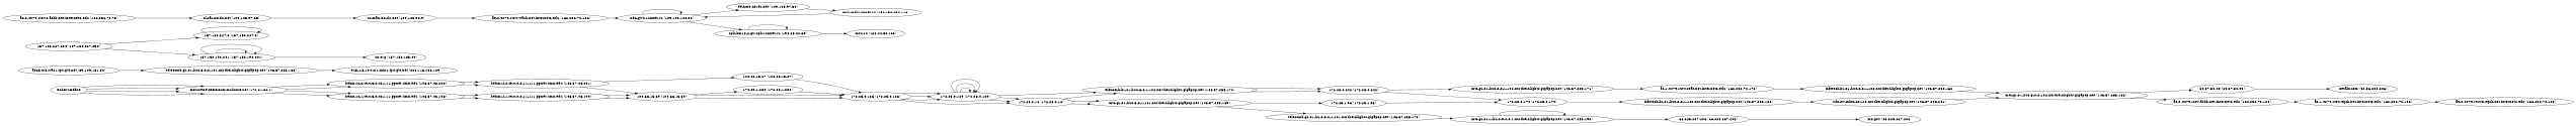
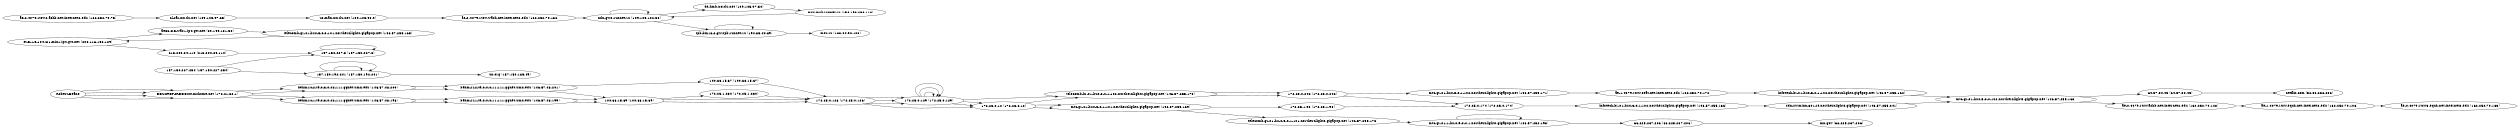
  digraph {
    rankdir=LR
    "Robert-Beane"
    "DESKTOP-IRDDO0N.mshome.net (172.21.32.1)"
    "behm-rc-2-te-0-3-0-42-111.ggnet.umn.edu (146.57.48.200)"
    "behm-rc-1-te-0-3-0-42-111.ggnet.umn.edu (146.57.48.198)"
    "behm-ri-2-te-0-0-0-11-111.ggnet.umn.edu (146.57.48.201)"
    "behm-ri-1-te-0-0-0-11-111.ggnet.umn.edu (146.57.48.199)"
    "100.66.15.69 (100.66.15.69)"
    "100.66.15.67 (100.66.15.67)"
    "172.25.1.230 (172.25.1.230)"
    "172.25.0.126 (172.25.0.126)"
    "172.25.0.10 (172.25.0.10)"
    "172.25.0.129 (172.25.0.129)"
    "telecomb-br-01-hu0-3-0-1-102.northernlights.gigapop.net (146.57.255.170)"
    "mtc-gr-01-hu0-5-0-1-101.northernlights.gigapop.net (146.57.255.169)"
    "172.25.0.242 (172.25.0.242)"
    "telecomb-gr-01-hu-0-5-0-1-101.northernlights.gigapop.net (146.57.255.173)"
    "172.25.1.98 (172.25.1.98)"
    "mtc-gr-01-hu0-5-0-1-102.northernlights.gigapop.net (146.57.255.171)"
    "172.25.0.174 (172.25.0.174)"
    "ae-1.4079.rtsw.seat.net.internet2.edu (162.252.70.172)"
    "infotech-br-01-hu0-3-0-1-102.northernlights.gigapop.net (146.57.255.166)"
    "infotech-br-01-hu0-5-0-1-102.northernlights.gigapop.net (146.57.255.162)"
    "mtc-gr-01-hu0-5-0-0-102.northernlights.gigapop.net (146.57.255.163)"
    "64.57.30.45 (64.57.30.45)"
    "ae-0.4079.rtsw.ashb.net.internet2.edu (162.252.70.128)"
    "netflix.com (52.36.238.206)"
    "ae-1.4079.rtsw.eqch.net.internet2.edu (162.252.70.106)"
    "mtc-gr-01-1-hu-0-9-0-0.1.northernlights.gigapop.net (146.57.252.193)"
    "66.225.237.206 (66.225.237.206)"
    "mn.gov (66.225.237.206)"
    "et-5-1-5-104.cr1-min1.ip4.gtt.net (208.116.156.129)"
    "ae36.cr5-was1.ip4.gtt.net (89.149.181.50)"
+   "213.200.84.110 (213.200.84.110)"
    "telecomb-gr-01-hu0-5-0-0-101.northernlights.gigapop.net (146.57.255.165)"
    "157.150.227.3 (157.150.227.3)"
    "157.150.227.254 (157.150.227.254)"
    "157.150.192.241 (157.150.192.241)"
    "un.org (157.150.185.49)"
    "sdn-sw.minn-601-re.northernlights.gigapop.net (146.57.255.241)"
    "ae-0.4079.rtsw3.eqch.net.internet2.edu (162.252.70.163)"
    "ae-2.4079.rtsw2.ashb.net.internet2.edu (162.252.70.75)"
    "nl-sar.nordu.net (109.105.97.65)"
    "us-man.nordu.net (109.105.98.9)"
    "ae-2.4079.rtsw.wash.net.internet2.edu (162.252.70.136)"
    "ndn-gw2.runnet.ru (109.105.102.58)"
    "de-hmb.nordu.net (109.105.97.50)"
    "spb-bm18-2-gw.spb.runnet.ru (194.85.40.89)"
    "msu.msk.runnet.ru (194.190.254.118)"
    "msu.ru (188.44.50.103)"
    "Robert-Beane" -> "DESKTOP-IRDDO0N.mshome.net (172.21.32.1)"
    "Robert-Beane" -> "DESKTOP-IRDDO0N.mshome.net (172.21.32.1)"
    "Robert-Beane" -> "DESKTOP-IRDDO0N.mshome.net (172.21.32.1)"
    "Robert-Beane" -> "DESKTOP-IRDDO0N.mshome.net (172.21.32.1)"
    "DESKTOP-IRDDO0N.mshome.net (172.21.32.1)" -> "behm-rc-2-te-0-3-0-42-111.ggnet.umn.edu (146.57.48.200)"
    "DESKTOP-IRDDO0N.mshome.net (172.21.32.1)" -> "behm-rc-2-te-0-3-0-42-111.ggnet.umn.edu (146.57.48.200)"
    "DESKTOP-IRDDO0N.mshome.net (172.21.32.1)" -> "behm-rc-1-te-0-3-0-42-111.ggnet.umn.edu (146.57.48.198)"
    "DESKTOP-IRDDO0N.mshome.net (172.21.32.1)" -> "behm-rc-1-te-0-3-0-42-111.ggnet.umn.edu (146.57.48.198)"
    "behm-rc-2-te-0-3-0-42-111.ggnet.umn.edu (146.57.48.200)" -> "behm-ri-2-te-0-0-0-11-111.ggnet.umn.edu (146.57.48.201)"
    "behm-rc-2-te-0-3-0-42-111.ggnet.umn.edu (146.57.48.200)" -> "behm-ri-2-te-0-0-0-11-111.ggnet.umn.edu (146.57.48.201)"
    "behm-rc-1-te-0-3-0-42-111.ggnet.umn.edu (146.57.48.198)" -> "behm-ri-1-te-0-0-0-11-111.ggnet.umn.edu (146.57.48.199)"
    "behm-rc-1-te-0-3-0-42-111.ggnet.umn.edu (146.57.48.198)" -> "behm-ri-1-te-0-0-0-11-111.ggnet.umn.edu (146.57.48.199)"
    "behm-ri-2-te-0-0-0-11-111.ggnet.umn.edu (146.57.48.201)" -> "100.66.15.69 (100.66.15.69)"
    "behm-ri-2-te-0-0-0-11-111.ggnet.umn.edu (146.57.48.201)" -> "100.66.15.67 (100.66.15.67)"
    "behm-ri-1-te-0-0-0-11-111.ggnet.umn.edu (146.57.48.199)" -> "100.66.15.69 (100.66.15.69)"
    "behm-ri-1-te-0-0-0-11-111.ggnet.umn.edu (146.57.48.199)" -> "100.66.15.69 (100.66.15.69)"
    "100.66.15.69 (100.66.15.69)" -> "172.25.1.230 (172.25.1.230)"
    "100.66.15.69 (100.66.15.69)" -> "172.25.0.126 (172.25.0.126)"
    "100.66.15.69 (100.66.15.69)" -> "172.25.0.126 (172.25.0.126)"
    "100.66.15.67 (100.66.15.67)" -> "172.25.0.126 (172.25.0.126)"
    "172.25.1.230 (172.25.1.230)" -> "172.25.0.126 (172.25.0.126)"
    "172.25.0.126 (172.25.0.126)" -> "172.25.0.10 (172.25.0.10)"
    "172.25.0.126 (172.25.0.126)" -> "172.25.0.129 (172.25.0.129)"
    "172.25.0.126 (172.25.0.126)" -> "172.25.0.129 (172.25.0.129)"
    "172.25.0.126 (172.25.0.126)" -> "172.25.0.129 (172.25.0.129)"
    "172.25.0.10 (172.25.0.10)" -> "telecomb-br-01-hu0-3-0-1-102.northernlights.gigapop.net (146.57.255.170)"
    "172.25.0.10 (172.25.0.10)" -> "mtc-gr-01-hu0-5-0-1-101.northernlights.gigapop.net (146.57.255.169)"
    "172.25.0.10 (172.25.0.10)" -> "mtc-gr-01-hu0-5-0-1-101.northernlights.gigapop.net (146.57.255.169)"
    "172.25.0.129 (172.25.0.129)" -> "172.25.0.10 (172.25.0.10)"
    "172.25.0.129 (172.25.0.129)" -> "172.25.0.10 (172.25.0.10)"
    "172.25.0.129 (172.25.0.129)" -> "172.25.0.129 (172.25.0.129)"
    "172.25.0.129 (172.25.0.129)" -> "172.25.0.129 (172.25.0.129)"
    "172.25.0.129 (172.25.0.129)" -> "172.25.0.129 (172.25.0.129)"
    "172.25.0.129 (172.25.0.129)" -> "telecomb-br-01-hu0-3-0-1-102.northernlights.gigapop.net (146.57.255.170)"
    "telecomb-br-01-hu0-3-0-1-102.northernlights.gigapop.net (146.57.255.170)" -> "172.25.0.242 (172.25.0.242)"
    "telecomb-br-01-hu0-3-0-1-102.northernlights.gigapop.net (146.57.255.170)" -> "172.25.0.242 (172.25.0.242)"
    "mtc-gr-01-hu0-5-0-1-101.northernlights.gigapop.net (146.57.255.169)" -> "telecomb-gr-01-hu-0-5-0-1-101.northernlights.gigapop.net (146.57.255.173)"
    "mtc-gr-01-hu0-5-0-1-101.northernlights.gigapop.net (146.57.255.169)" -> "172.25.1.98 (172.25.1.98)"
    "172.25.0.242 (172.25.0.242)" -> "mtc-gr-01-hu0-5-0-1-102.northernlights.gigapop.net (146.57.255.171)"
    "172.25.0.242 (172.25.0.242)" -> "172.25.0.174 (172.25.0.174)"
    "telecomb-gr-01-hu-0-5-0-1-101.northernlights.gigapop.net (146.57.255.173)" -> "mtc-gr-01-1-hu-0-9-0-0.1.northernlights.gigapop.net (146.57.252.193)"
    "172.25.1.98 (172.25.1.98)" -> "172.25.0.174 (172.25.0.174)"
    "mtc-gr-01-hu0-5-0-1-102.northernlights.gigapop.net (146.57.255.171)" -> "ae-1.4079.rtsw.seat.net.internet2.edu (162.252.70.172)"
    "172.25.0.174 (172.25.0.174)" -> "infotech-br-01-hu0-3-0-1-102.northernlights.gigapop.net (146.57.255.166)"
    "ae-1.4079.rtsw.seat.net.internet2.edu (162.252.70.172)" -> "infotech-br-01-hu0-5-0-1-102.northernlights.gigapop.net (146.57.255.162)"
    "infotech-br-01-hu0-3-0-1-102.northernlights.gigapop.net (146.57.255.166)" -> "sdn-sw.minn-601-re.northernlights.gigapop.net (146.57.255.241)"
    "infotech-br-01-hu0-5-0-1-102.northernlights.gigapop.net (146.57.255.162)" -> "mtc-gr-01-hu0-5-0-0-102.northernlights.gigapop.net (146.57.255.163)"
    "mtc-gr-01-hu0-5-0-0-102.northernlights.gigapop.net (146.57.255.163)" -> "64.57.30.45 (64.57.30.45)"
    "mtc-gr-01-hu0-5-0-0-102.northernlights.gigapop.net (146.57.255.163)" -> "ae-0.4079.rtsw.ashb.net.internet2.edu (162.252.70.128)"
    "64.57.30.45 (64.57.30.45)" -> "netflix.com (52.36.238.206)"
    "ae-0.4079.rtsw.ashb.net.internet2.edu (162.252.70.128)" -> "ae-1.4079.rtsw.eqch.net.internet2.edu (162.252.70.106)"
    "ae-1.4079.rtsw.eqch.net.internet2.edu (162.252.70.106)" -> "ae-0.4079.rtsw3.eqch.net.internet2.edu (162.252.70.163)"
    "mtc-gr-01-1-hu-0-9-0-0.1.northernlights.gigapop.net (146.57.252.193)" -> "mtc-gr-01-1-hu-0-9-0-0.1.northernlights.gigapop.net (146.57.252.193)"
    "mtc-gr-01-1-hu-0-9-0-0.1.northernlights.gigapop.net (146.57.252.193)" -> "66.225.237.206 (66.225.237.206)"
    "66.225.237.206 (66.225.237.206)" -> "mn.gov (66.225.237.206)"
+   "et-5-1-5-104.cr1-min1.ip4.gtt.net (208.116.156.129)" -> "ae36.cr5-was1.ip4.gtt.net (89.149.181.50)"
+   "et-5-1-5-104.cr1-min1.ip4.gtt.net (208.116.156.129)" -> "213.200.84.110 (213.200.84.110)"
    "ae36.cr5-was1.ip4.gtt.net (89.149.181.50)" -> "telecomb-gr-01-hu0-5-0-0-101.northernlights.gigapop.net (146.57.255.165)"
+   "213.200.84.110 (213.200.84.110)" -> "157.150.227.3 (157.150.227.3)"
    "telecomb-gr-01-hu0-5-0-0-101.northernlights.gigapop.net (146.57.255.165)" -> "et-5-1-5-104.cr1-min1.ip4.gtt.net (208.116.156.129)"
    "157.150.227.3 (157.150.227.3)" -> "157.150.227.3 (157.150.227.3)"
    "157.150.227.254 (157.150.227.254)" -> "157.150.227.3 (157.150.227.3)"
    "157.150.227.254 (157.150.227.254)" -> "157.150.192.241 (157.150.192.241)"
    "157.150.192.241 (157.150.192.241)" -> "157.150.192.241 (157.150.192.241)"
    "157.150.192.241 (157.150.192.241)" -> "157.150.192.241 (157.150.192.241)"
    "157.150.192.241 (157.150.192.241)" -> "un.org (157.150.185.49)"
    "sdn-sw.minn-601-re.northernlights.gigapop.net (146.57.255.241)" -> "mtc-gr-01-hu0-5-0-0-102.northernlights.gigapop.net (146.57.255.163)"
    "ae-2.4079.rtsw2.ashb.net.internet2.edu (162.252.70.75)" -> "nl-sar.nordu.net (109.105.97.65)"
    "nl-sar.nordu.net (109.105.97.65)" -> "us-man.nordu.net (109.105.98.9)"
    "us-man.nordu.net (109.105.98.9)" -> "ae-2.4079.rtsw.wash.net.internet2.edu (162.252.70.136)"
    "ae-2.4079.rtsw.wash.net.internet2.edu (162.252.70.136)" -> "ndn-gw2.runnet.ru (109.105.102.58)"
    "ndn-gw2.runnet.ru (109.105.102.58)" -> "ndn-gw2.runnet.ru (109.105.102.58)"
    "ndn-gw2.runnet.ru (109.105.102.58)" -> "de-hmb.nordu.net (109.105.97.50)"
    "ndn-gw2.runnet.ru (109.105.102.58)" -> "spb-bm18-2-gw.spb.runnet.ru (194.85.40.89)"
    "de-hmb.nordu.net (109.105.97.50)" -> "msu.msk.runnet.ru (194.190.254.118)"
    "spb-bm18-2-gw.spb.runnet.ru (194.85.40.89)" -> "spb-bm18-2-gw.spb.runnet.ru (194.85.40.89)"
    "spb-bm18-2-gw.spb.runnet.ru (194.85.40.89)" -> "msu.ru (188.44.50.103)"
    "msu.msk.runnet.ru (194.190.254.118)" -> "ndn-gw2.runnet.ru (109.105.102.58)"
  }
